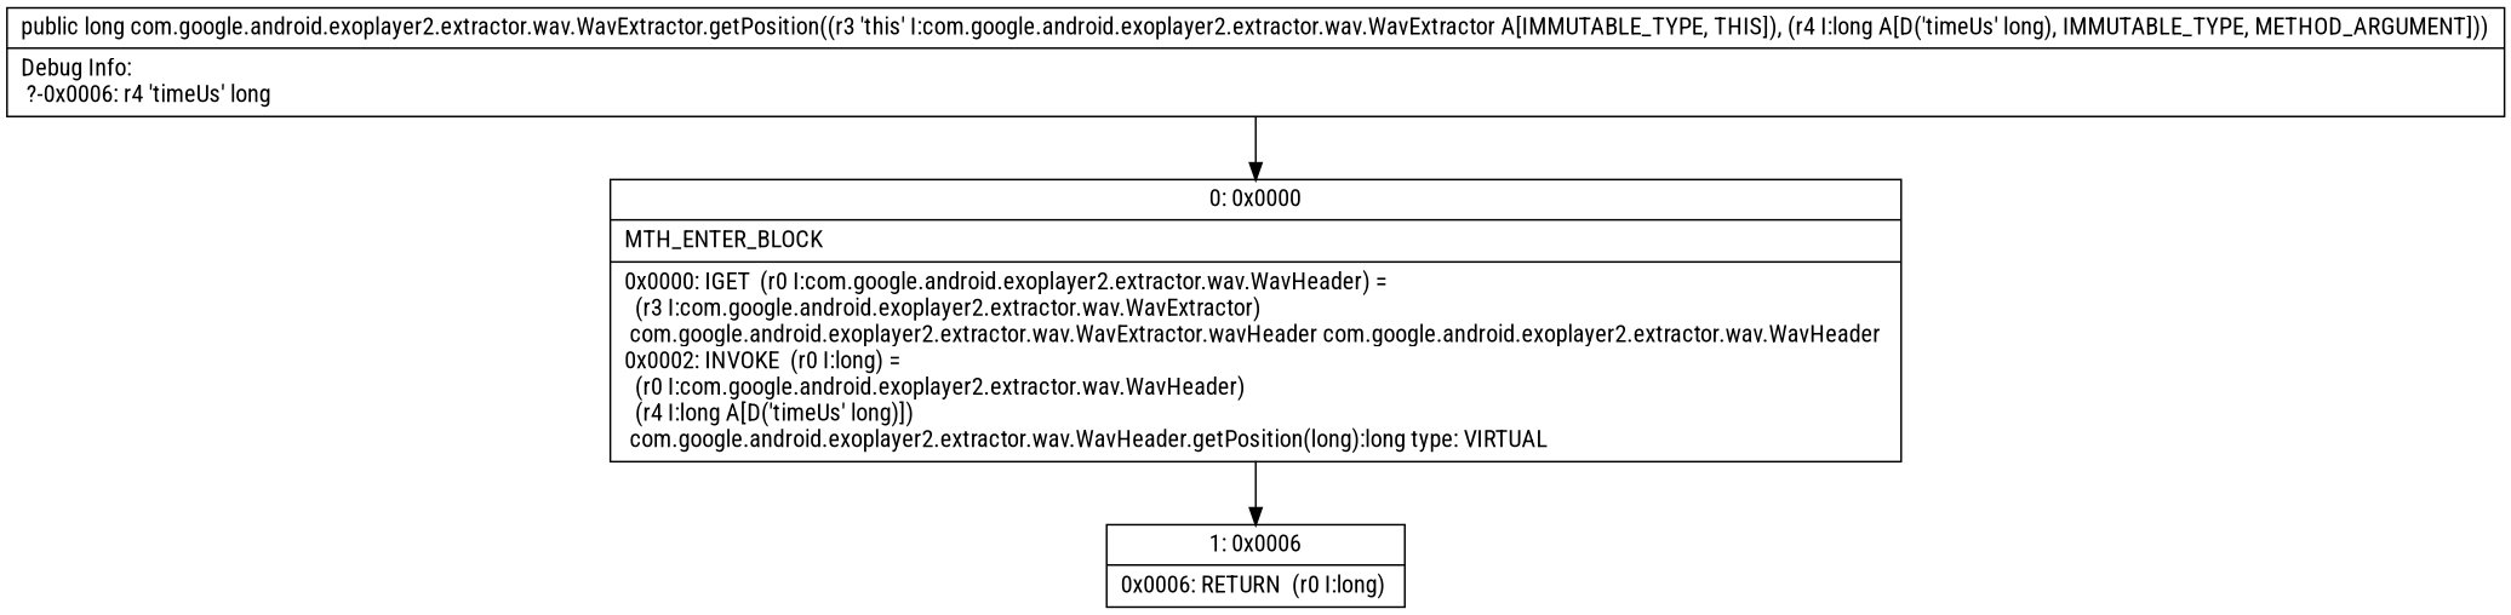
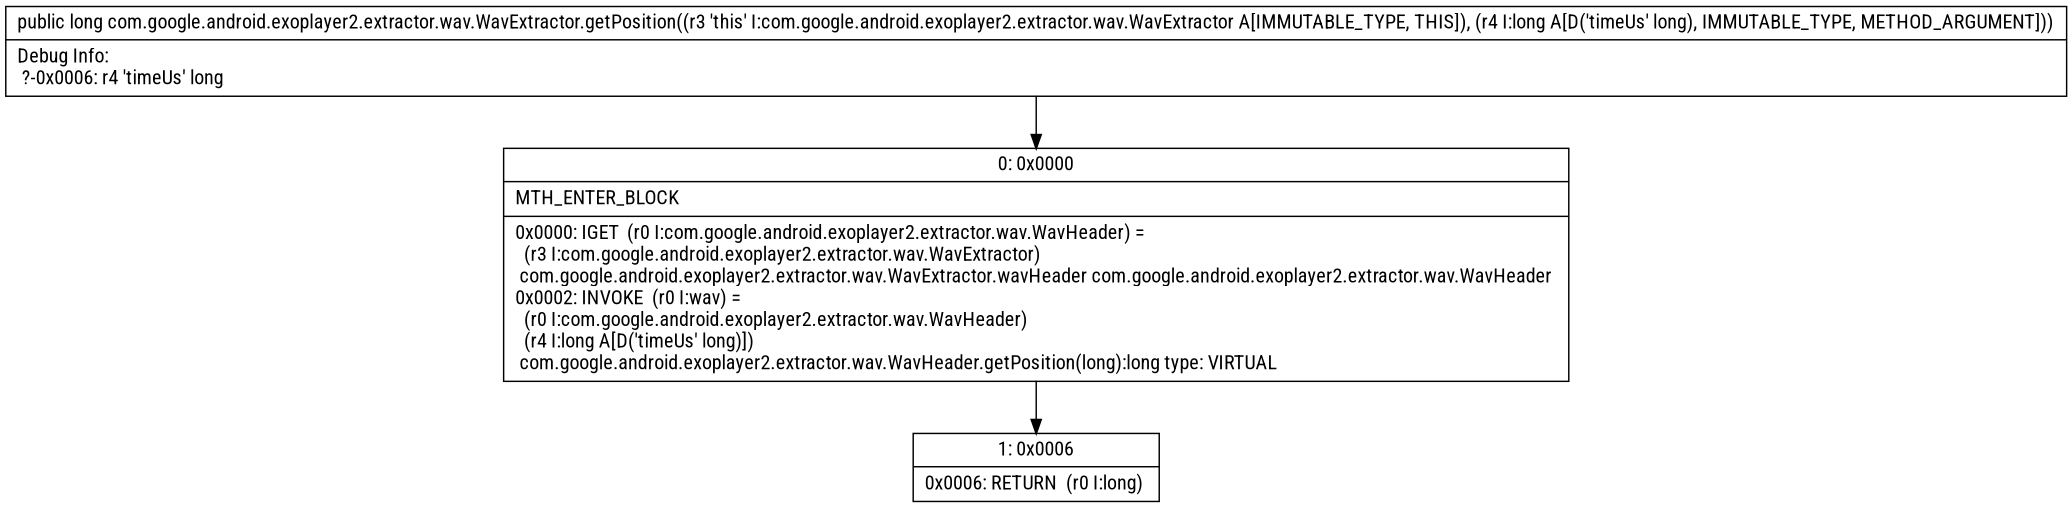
  digraph {
    fontname="Roboto Condensed"
    node [shape=record fontname="Roboto Condensed"]
    edge [fontname="Roboto Condensed"]
-   n1 [label="{0\:\ 0x0000|MTH_ENTER_BLOCK\l|0x0000: IGET  (r0 I:com.google.android.exoplayer2.extractor.wav.WavHeader) = \l  (r3 I:com.google.android.exoplayer2.extractor.wav.WavExtractor)\l com.google.android.exoplayer2.extractor.wav.WavExtractor.wavHeader com.google.android.exoplayer2.extractor.wav.WavHeader \l0x0002: INVOKE  (r0 I:long) = \l  (r0 I:com.google.android.exoplayer2.extractor.wav.WavHeader)\l  (r4 I:long A[D('timeUs' long)])\l com.google.android.exoplayer2.extractor.wav.WavHeader.getPosition(long):long type: VIRTUAL \l}"]
+   n1 [label="{0\:\ 0x0000|MTH_ENTER_BLOCK\l|0x0000: IGET  (r0 I:com.google.android.exoplayer2.extractor.wav.WavHeader) = \l  (r3 I:com.google.android.exoplayer2.extractor.wav.WavExtractor)\l com.google.android.exoplayer2.extractor.wav.WavExtractor.wavHeader com.google.android.exoplayer2.extractor.wav.WavHeader \l0x0002: INVOKE  (r0 I:wav) = \l  (r0 I:com.google.android.exoplayer2.extractor.wav.WavHeader)\l  (r4 I:long A[D('timeUs' long)])\l com.google.android.exoplayer2.extractor.wav.WavHeader.getPosition(long):long type: VIRTUAL \l}"]
    n2 [label="{1\:\ 0x0006|0x0006: RETURN  (r0 I:long) \l}"]
    n3 [label="{public long com.google.android.exoplayer2.extractor.wav.WavExtractor.getPosition((r3 'this' I:com.google.android.exoplayer2.extractor.wav.WavExtractor A[IMMUTABLE_TYPE, THIS]), (r4 I:long A[D('timeUs' long), IMMUTABLE_TYPE, METHOD_ARGUMENT]))  | Debug Info:\l  ?\-0x0006: r4 'timeUs' long\l}"]
    n1 -> n2
    n3 -> n1
  }
